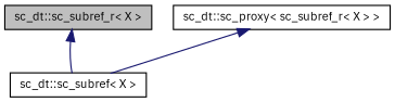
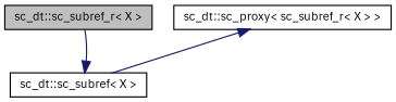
  digraph {
    fontname="IBM Plex Sans"
    node [color=black fillcolor=white fontname="IBM Plex Sans" fontsize=10 shape=record style=filled]
    edge [color=midnightblue dir=back fontname="IBM Plex Sans" fontsize=10 labelfontname=FreeSans labelfontsize=10 style=solid]
    n1 [fillcolor=grey75 fontcolor=black height=0.2 label="sc_dt::sc_subref_r\< X \>" width=0.4]
    n2 [height=0.2 label="sc_dt::sc_subref\< X \>" width=0.4]
    n3 [height=0.2 label="sc_dt::sc_proxy\< sc_subref_r\< X \> \>" width=0.4]
-   n1 -> n2
+   n2 -> n1
    n3 -> n2
  }
